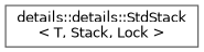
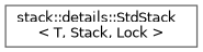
  digraph {
    rankdir=LR
    fontname="DejaVu Sans"
-   n1 [color=grey40 fillcolor=white fontname="DejaVu Sans" fontsize=10 height=0.2 label="details::details::StdStack\l\< T, Stack, Lock \>" shape=box style=filled width=0.4]
+   n1 [color=grey40 fillcolor=white fontname="DejaVu Sans" fontsize=10 height=0.2 label="stack::details::StdStack\l\< T, Stack, Lock \>" shape=box style=filled width=0.4]
  }
